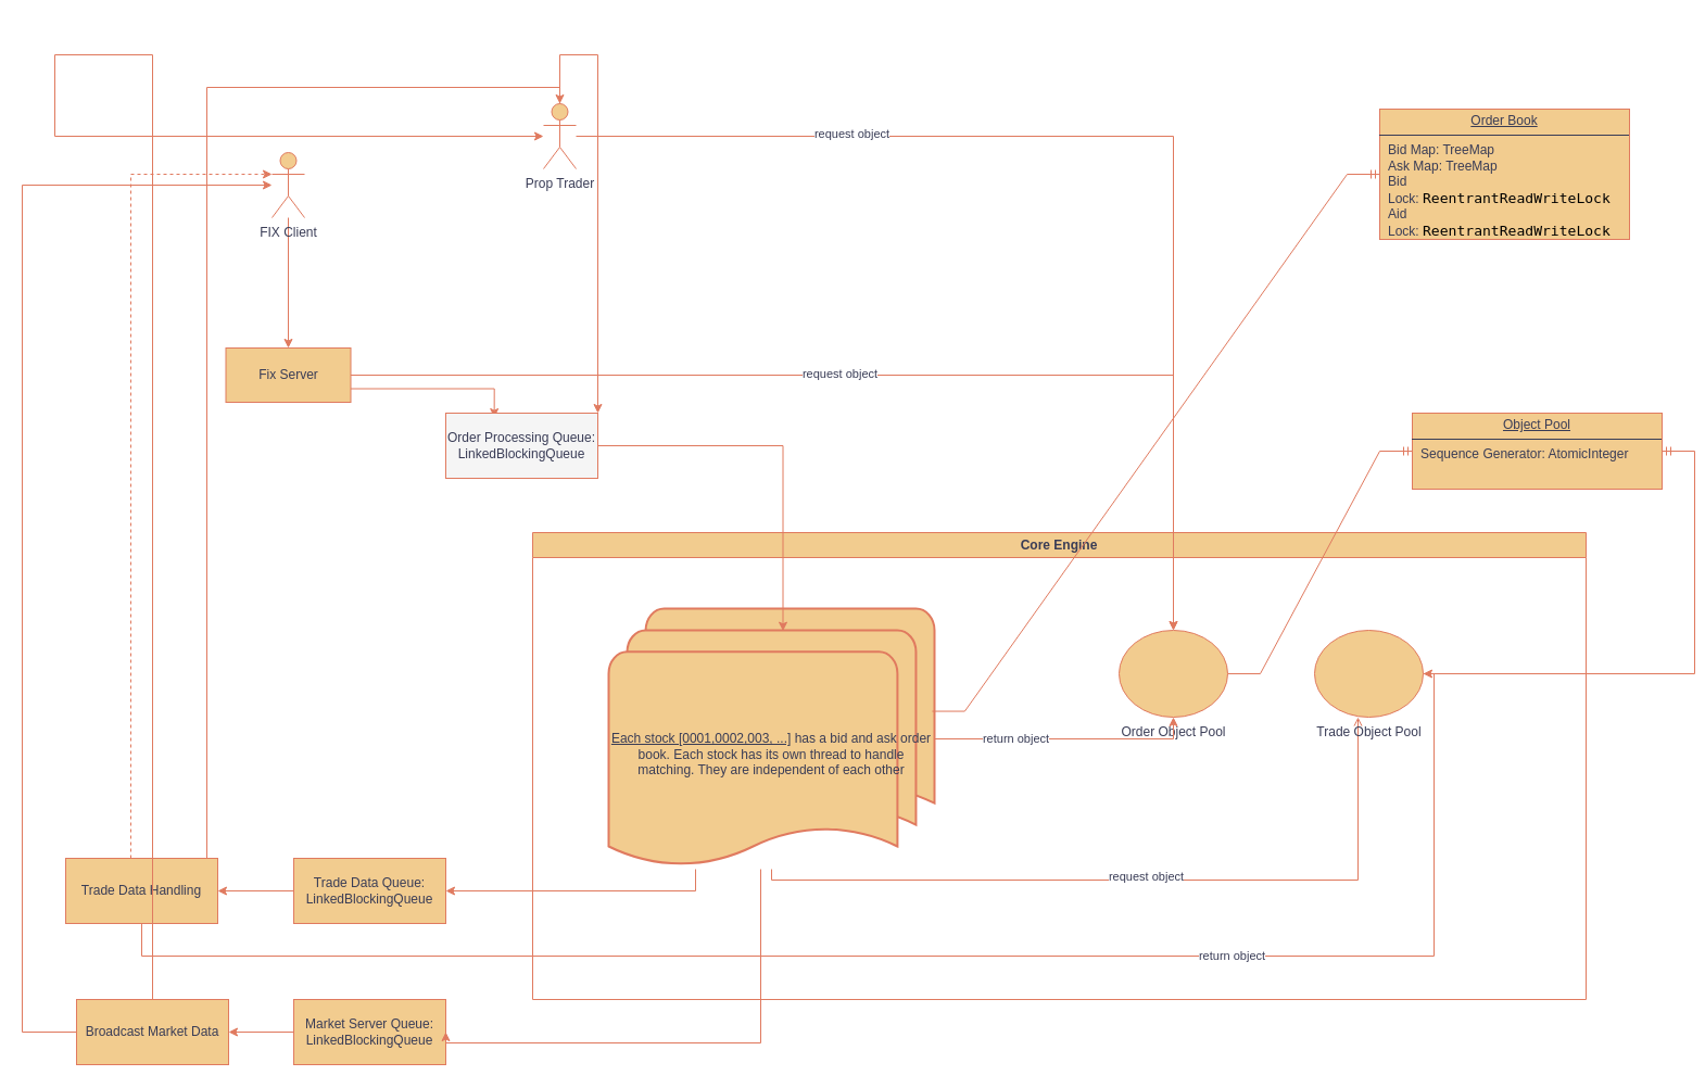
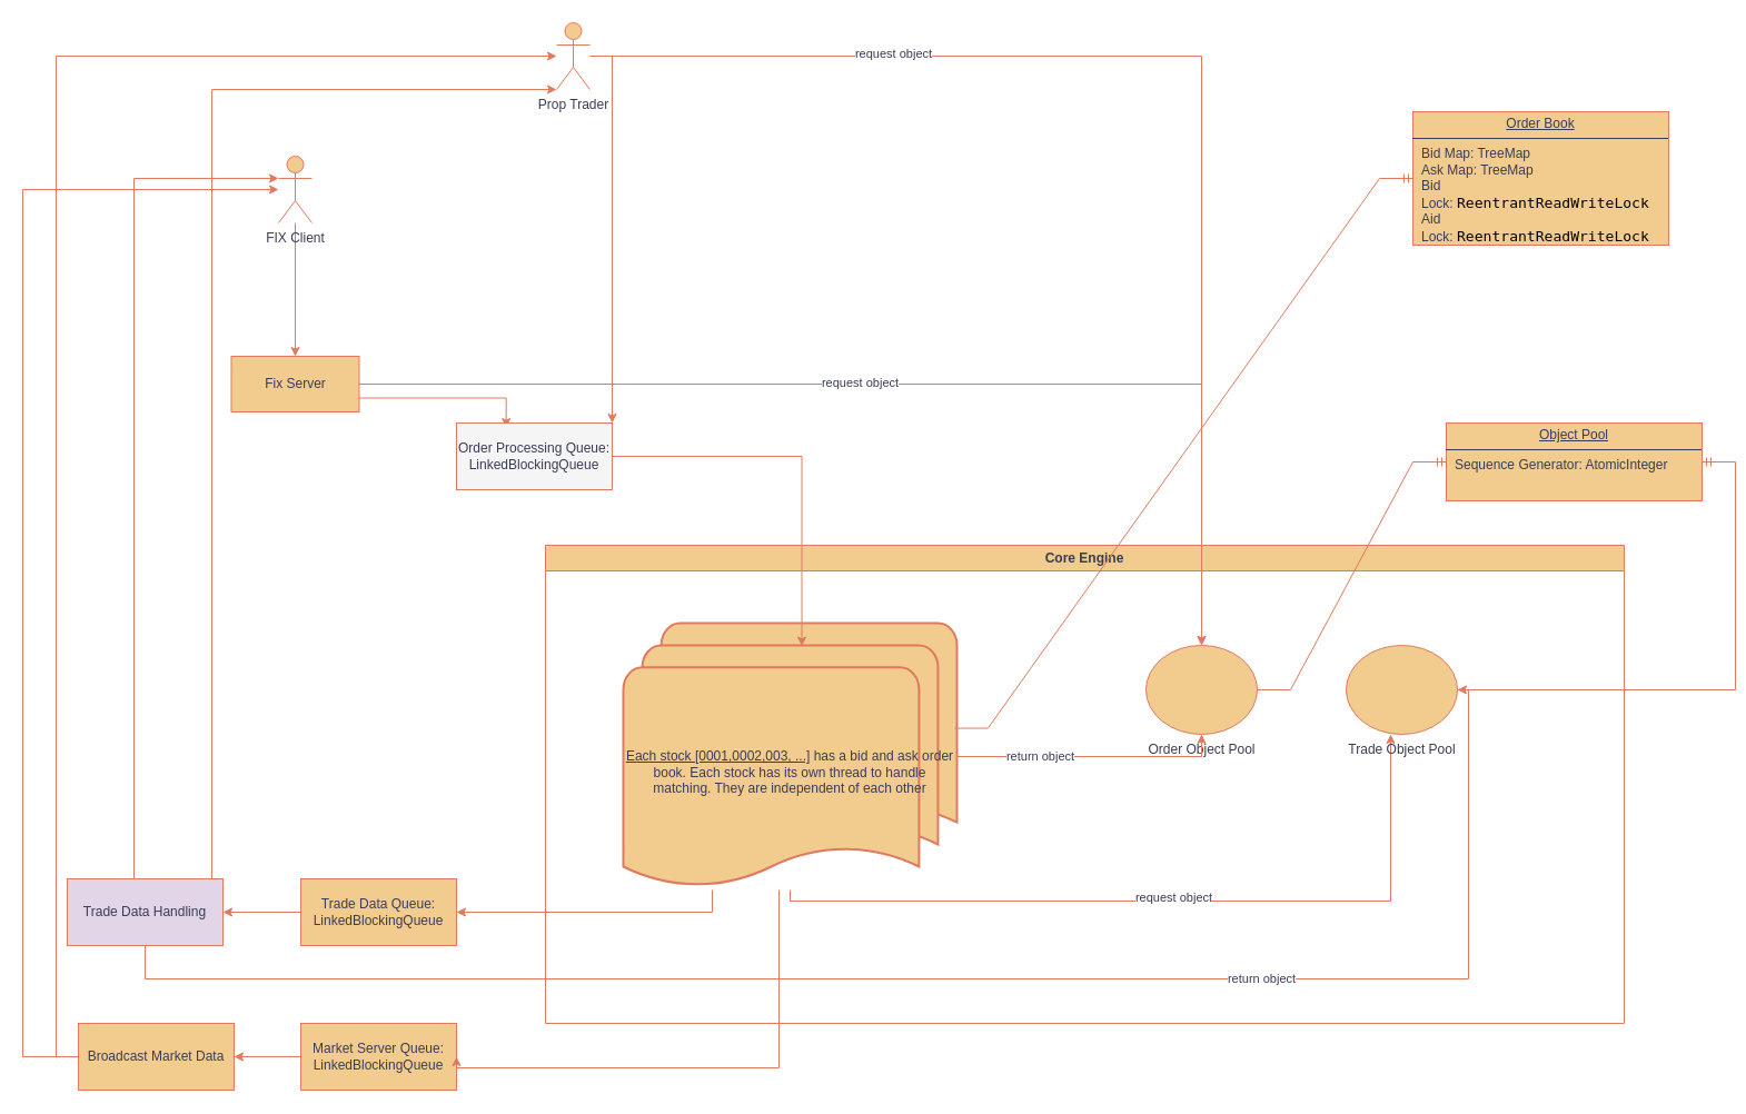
  <mxCell id="0" />
  <mxCell id="1" parent="0" />
  <mxCell id="2" style="edgeStyle=orthogonalEdgeStyle;rounded=0;orthogonalLoop=1;jettySize=auto;html=1;strokeColor=#E07A5F;fontColor=#393C56;fillColor=#F2CC8F;" edge="1" parent="1" source="3" target="8"><mxGeometry relative="1" as="geometry" /></mxCell>
  <mxCell id="3" value="FIX Client" style="shape=umlActor;verticalLabelPosition=bottom;verticalAlign=top;html=1;outlineConnect=0;labelBackgroundColor=none;fillColor=#F2CC8F;strokeColor=#E07A5F;fontColor=#393C56;" vertex="1" parent="1"><mxGeometry x="250" y="140" width="30" height="60" as="geometry" /></mxCell>
- <mxCell id="4" value="Prop Trader" style="shape=umlActor;verticalLabelPosition=bottom;verticalAlign=top;html=1;outlineConnect=0;labelBackgroundColor=none;fillColor=#F2CC8F;strokeColor=#E07A5F;fontColor=#393C56;" vertex="1" parent="1"><mxGeometry x="500" y="95" width="30" height="60" as="geometry" /></mxCell>
+ <mxCell id="4" value="Prop Trader" style="shape=umlActor;verticalLabelPosition=bottom;verticalAlign=top;html=1;outlineConnect=0;labelBackgroundColor=none;fillColor=#F2CC8F;strokeColor=#E07A5F;fontColor=#393C56;" vertex="1" parent="1"><mxGeometry x="500" y="20" width="30" height="60" as="geometry" /></mxCell>
  <mxCell id="5" style="edgeStyle=orthogonalEdgeStyle;rounded=0;orthogonalLoop=1;jettySize=auto;html=1;strokeColor=#E07A5F;fontColor=#393C56;fillColor=#F2CC8F;entryX=0.319;entryY=0.067;entryDx=0;entryDy=0;entryPerimeter=0;exitX=1;exitY=0.75;exitDx=0;exitDy=0;" edge="1" parent="1" source="8" target="9"><mxGeometry relative="1" as="geometry" /></mxCell>
  <mxCell id="6" style="edgeStyle=orthogonalEdgeStyle;rounded=0;orthogonalLoop=1;jettySize=auto;html=1;strokeColor=#E07A5F;fontColor=#393C56;fillColor=#F2CC8F;" edge="1" parent="1" source="8" target="20"><mxGeometry relative="1" as="geometry" /></mxCell>
  <mxCell id="7" value="request object" style="edgeLabel;html=1;align=center;verticalAlign=middle;resizable=0;points=[];strokeColor=#E07A5F;fontColor=#393C56;fillColor=#F2CC8F;" vertex="1" connectable="0" parent="6"><mxGeometry x="-0.093" y="2" relative="1" as="geometry"><mxPoint as="offset" /></mxGeometry></mxCell>
  <mxCell id="8" value="Fix Server" style="rounded=0;whiteSpace=wrap;html=1;strokeColor=#E07A5F;fontColor=#393C56;fillColor=#F2CC8F;" vertex="1" parent="1"><mxGeometry x="207.5" y="320" width="115" height="50" as="geometry" /></mxCell>
  <mxCell id="9" value="Order Processing Queue: LinkedBlockingQueue" style="rounded=0;whiteSpace=wrap;html=1;strokeColor=#E07A5F;fontColor=#393C56;fillColor=#f5f5f5;" vertex="1" parent="1"><mxGeometry x="410" y="380" width="140" height="60" as="geometry" /></mxCell>
  <mxCell id="10" style="edgeStyle=orthogonalEdgeStyle;rounded=0;orthogonalLoop=1;jettySize=auto;html=1;strokeColor=#E07A5F;fontColor=#393C56;fillColor=#F2CC8F;entryX=1;entryY=0;entryDx=0;entryDy=0;" edge="1" parent="1" source="4" target="9"><mxGeometry relative="1" as="geometry"><mxPoint x="520" y="120" as="sourcePoint" /><mxPoint x="420" y="300" as="targetPoint" /><Array as="points"><mxPoint x="550" y="50" /></Array></mxGeometry></mxCell>
  <mxCell id="11" style="edgeStyle=orthogonalEdgeStyle;rounded=0;orthogonalLoop=1;jettySize=auto;html=1;entryX=1;entryY=0.5;entryDx=0;entryDy=0;strokeColor=#E07A5F;fontColor=#393C56;fillColor=#F2CC8F;" edge="1" parent="1" source="12" target="33"><mxGeometry relative="1" as="geometry" /></mxCell>
  <mxCell id="12" value="Market Server Queue: LinkedBlockingQueue" style="rounded=0;whiteSpace=wrap;html=1;strokeColor=#E07A5F;fontColor=#393C56;fillColor=#F2CC8F;" vertex="1" parent="1"><mxGeometry x="270" y="920" width="140" height="60" as="geometry" /></mxCell>
  <mxCell id="13" style="edgeStyle=orthogonalEdgeStyle;rounded=0;orthogonalLoop=1;jettySize=auto;html=1;entryX=1;entryY=0.5;entryDx=0;entryDy=0;strokeColor=#E07A5F;fontColor=#393C56;fillColor=#F2CC8F;" edge="1" parent="1" source="14" target="30"><mxGeometry relative="1" as="geometry" /></mxCell>
  <mxCell id="14" value="Trade Data Queue: LinkedBlockingQueue" style="rounded=0;whiteSpace=wrap;html=1;strokeColor=#E07A5F;fontColor=#393C56;fillColor=#F2CC8F;" vertex="1" parent="1"><mxGeometry x="270" y="790" width="140" height="60" as="geometry" /></mxCell>
  <mxCell id="15" value="Core Engine" style="swimlane;whiteSpace=wrap;html=1;strokeColor=#E07A5F;fontColor=#393C56;fillColor=#F2CC8F;" vertex="1" parent="1"><mxGeometry x="490" y="490" width="970" height="430" as="geometry" /></mxCell>
- <mxCell id="16" style="edgeStyle=orthogonalEdgeStyle;rounded=0;orthogonalLoop=1;jettySize=auto;html=1;strokeColor=#E07A5F;fontColor=#393C56;fillColor=#F2CC8F;endArrow=open;" edge="1" parent="15" source="18" target="19"><mxGeometry relative="1" as="geometry"><Array as="points"><mxPoint x="220" y="320" /><mxPoint x="760" y="320" /></Array></mxGeometry></mxCell>
+ <mxCell id="16" style="edgeStyle=orthogonalEdgeStyle;rounded=0;orthogonalLoop=1;jettySize=auto;html=1;strokeColor=#E07A5F;fontColor=#393C56;fillColor=#F2CC8F;" edge="1" parent="15" source="18" target="19"><mxGeometry relative="1" as="geometry"><Array as="points"><mxPoint x="220" y="320" /><mxPoint x="760" y="320" /></Array></mxGeometry></mxCell>
  <mxCell id="17" value="request object" style="edgeLabel;html=1;align=center;verticalAlign=middle;resizable=0;points=[];strokeColor=#E07A5F;fontColor=#393C56;fillColor=#F2CC8F;" vertex="1" connectable="0" parent="16"><mxGeometry x="0.01" y="4" relative="1" as="geometry"><mxPoint as="offset" /></mxGeometry></mxCell>
  <mxCell id="18" value="&lt;div&gt;&lt;u&gt;&lt;br&gt;&lt;/u&gt;&lt;/div&gt;&lt;u&gt;&lt;div&gt;&lt;u&gt;&lt;br&gt;&lt;/u&gt;&lt;/div&gt;Each stock [0001,0002,003, ...]&lt;/u&gt; has a bid and ask order book. Each stock has its own thread to handle matching. They are independent of each other" style="strokeWidth=2;html=1;shape=mxgraph.flowchart.multi-document;whiteSpace=wrap;strokeColor=#E07A5F;fontColor=#393C56;fillColor=#F2CC8F;" vertex="1" parent="15"><mxGeometry x="70" y="70" width="300" height="240" as="geometry" /></mxCell>
  <mxCell id="19" value="Trade Object Pool" style="verticalLabelPosition=bottom;verticalAlign=top;html=1;shape=mxgraph.flowchart.on-page_reference;strokeColor=#E07A5F;fontColor=#393C56;fillColor=#F2CC8F;" vertex="1" parent="15"><mxGeometry x="720" y="90" width="100" height="80" as="geometry" /></mxCell>
  <mxCell id="20" value="Order Object Pool" style="verticalLabelPosition=bottom;verticalAlign=top;html=1;shape=mxgraph.flowchart.on-page_reference;strokeColor=#E07A5F;fontColor=#393C56;fillColor=#F2CC8F;" vertex="1" parent="15"><mxGeometry x="540" y="90" width="100" height="80" as="geometry" /></mxCell>
  <mxCell id="21" style="edgeStyle=orthogonalEdgeStyle;rounded=0;orthogonalLoop=1;jettySize=auto;html=1;entryX=0.5;entryY=1;entryDx=0;entryDy=0;entryPerimeter=0;strokeColor=#E07A5F;fontColor=#393C56;fillColor=#F2CC8F;" edge="1" parent="15" source="18" target="20"><mxGeometry relative="1" as="geometry" /></mxCell>
  <mxCell id="22" value="return object" style="edgeLabel;html=1;align=center;verticalAlign=middle;resizable=0;points=[];strokeColor=#E07A5F;fontColor=#393C56;fillColor=#F2CC8F;" vertex="1" connectable="0" parent="21"><mxGeometry x="-0.384" y="1" relative="1" as="geometry"><mxPoint as="offset" /></mxGeometry></mxCell>
  <mxCell id="23" style="edgeStyle=orthogonalEdgeStyle;rounded=0;orthogonalLoop=1;jettySize=auto;html=1;entryX=0.535;entryY=0.086;entryDx=0;entryDy=0;entryPerimeter=0;strokeColor=#E07A5F;fontColor=#393C56;fillColor=#F2CC8F;" edge="1" parent="1" source="9" target="18"><mxGeometry relative="1" as="geometry" /></mxCell>
  <mxCell id="24" value="&lt;p style=&quot;margin:0px;margin-top:4px;text-align:center;text-decoration:underline;&quot;&gt;Order Book&lt;/p&gt;&lt;hr size=&quot;1&quot; style=&quot;border-style:solid;&quot;&gt;&lt;p style=&quot;margin:0px;margin-left:8px;&quot;&gt;&lt;span style=&quot;background-color: transparent; color: light-dark(rgb(57, 60, 86), rgb(182, 184, 207));&quot;&gt;Bid Map: TreeMap&lt;/span&gt;&lt;/p&gt;&lt;p style=&quot;margin:0px;margin-left:8px;&quot;&gt;Ask Map: TreeMap&lt;/p&gt;&lt;p style=&quot;margin:0px;margin-left:8px;&quot;&gt;Bid Lock:&amp;nbsp;&lt;span style=&quot;font-family: &amp;quot;JetBrains Mono&amp;quot;, monospace; font-size: 9.8pt;&quot;&gt;&lt;font style=&quot;color: rgb(0, 0, 0);&quot;&gt;ReentrantReadWriteLock&lt;/font&gt;&lt;/span&gt;&lt;/p&gt;&lt;p style=&quot;margin:0px;margin-left:8px;&quot;&gt;Aid Lock:&amp;nbsp;&lt;span style=&quot;font-family: &amp;quot;JetBrains Mono&amp;quot;, monospace; font-size: 9.8pt;&quot;&gt;&lt;font style=&quot;color: rgb(0, 0, 0);&quot;&gt;ReentrantReadWriteLock&lt;/font&gt;&lt;/span&gt;&lt;span style=&quot;font-family: &amp;quot;JetBrains Mono&amp;quot;, monospace; font-size: 9.8pt;&quot;&gt;&lt;font style=&quot;color: rgb(0, 0, 0);&quot;&gt;&lt;/font&gt;&lt;/span&gt;&lt;/p&gt;" style="verticalAlign=top;align=left;overflow=fill;html=1;whiteSpace=wrap;strokeColor=#E07A5F;fontColor=#393C56;fillColor=#F2CC8F;" vertex="1" parent="1"><mxGeometry x="1270" y="100" width="230" height="120" as="geometry" /></mxCell>
  <mxCell id="25" value="" style="edgeStyle=entityRelationEdgeStyle;fontSize=12;html=1;endArrow=ERmandOne;rounded=0;strokeColor=#E07A5F;fontColor=#393C56;fillColor=#F2CC8F;exitX=0.993;exitY=0.394;exitDx=0;exitDy=0;exitPerimeter=0;" edge="1" parent="1" source="18" target="24"><mxGeometry width="100" height="100" relative="1" as="geometry"><mxPoint x="710" y="640" as="sourcePoint" /><mxPoint x="810" y="540" as="targetPoint" /></mxGeometry></mxCell>
  <mxCell id="26" style="edgeStyle=orthogonalEdgeStyle;rounded=0;orthogonalLoop=1;jettySize=auto;html=1;entryX=0.5;entryY=0;entryDx=0;entryDy=0;entryPerimeter=0;strokeColor=#E07A5F;fontColor=#393C56;fillColor=#F2CC8F;" edge="1" parent="1" source="4" target="20"><mxGeometry relative="1" as="geometry" /></mxCell>
  <mxCell id="27" value="request object" style="edgeLabel;html=1;align=center;verticalAlign=middle;resizable=0;points=[];strokeColor=#E07A5F;fontColor=#393C56;fillColor=#F2CC8F;" vertex="1" connectable="0" parent="26"><mxGeometry x="-0.496" y="3" relative="1" as="geometry"><mxPoint as="offset" /></mxGeometry></mxCell>
  <mxCell id="28" style="edgeStyle=orthogonalEdgeStyle;rounded=0;orthogonalLoop=1;jettySize=auto;html=1;strokeColor=#E07A5F;fontColor=#393C56;fillColor=#F2CC8F;entryX=1;entryY=0.5;entryDx=0;entryDy=0;" edge="1" parent="1" source="18" target="14"><mxGeometry relative="1" as="geometry"><mxPoint x="607.5" y="780" as="sourcePoint" /><mxPoint x="320" y="910" as="targetPoint" /><Array as="points"><mxPoint x="640" y="820" /></Array></mxGeometry></mxCell>
  <mxCell id="29" style="edgeStyle=orthogonalEdgeStyle;rounded=0;orthogonalLoop=1;jettySize=auto;html=1;strokeColor=#E07A5F;fontColor=#393C56;fillColor=#F2CC8F;entryX=1;entryY=0.5;entryDx=0;entryDy=0;" edge="1" parent="1" source="18" target="12"><mxGeometry relative="1" as="geometry"><mxPoint x="740" y="1000" as="targetPoint" /><Array as="points"><mxPoint x="700" y="960" /></Array></mxGeometry></mxCell>
- <mxCell id="30" value="Trade Data Handling" style="rounded=0;whiteSpace=wrap;html=1;strokeColor=#E07A5F;fontColor=#393C56;fillColor=#F2CC8F;" vertex="1" parent="1"><mxGeometry x="60" y="790" width="140" height="60" as="geometry" /></mxCell>
+ <mxCell id="30" value="Trade Data Handling" style="rounded=0;whiteSpace=wrap;html=1;strokeColor=#E07A5F;fontColor=#393C56;fillColor=#e1d5e7;" vertex="1" parent="1"><mxGeometry x="60" y="790" width="140" height="60" as="geometry" /></mxCell>
  <mxCell id="31" style="edgeStyle=orthogonalEdgeStyle;rounded=0;orthogonalLoop=1;jettySize=auto;html=1;strokeColor=#E07A5F;fontColor=#393C56;fillColor=#F2CC8F;" edge="1" parent="1" source="33" target="3"><mxGeometry relative="1" as="geometry"><mxPoint x="60" y="160" as="targetPoint" /><Array as="points"><mxPoint x="20" y="170" /></Array></mxGeometry></mxCell>
  <mxCell id="32" style="edgeStyle=orthogonalEdgeStyle;rounded=0;orthogonalLoop=1;jettySize=auto;html=1;strokeColor=#E07A5F;fontColor=#393C56;fillColor=#F2CC8F;" edge="1" parent="1" source="33" target="4"><mxGeometry relative="1" as="geometry"><mxPoint x="350" y="50" as="targetPoint" /><Array as="points"><mxPoint x="50" y="50" /></Array></mxGeometry></mxCell>
  <mxCell id="33" value="Broadcast Market Data" style="rounded=0;whiteSpace=wrap;html=1;strokeColor=#E07A5F;fontColor=#393C56;fillColor=#F2CC8F;" vertex="1" parent="1"><mxGeometry x="70" y="920" width="140" height="60" as="geometry" /></mxCell>
- <mxCell id="34" style="edgeStyle=orthogonalEdgeStyle;rounded=0;orthogonalLoop=1;jettySize=auto;html=1;entryX=0;entryY=0.333;entryDx=0;entryDy=0;entryPerimeter=0;strokeColor=#E07A5F;fontColor=#393C56;fillColor=#F2CC8F;dashed=1;" edge="1" parent="1" source="30" target="3"><mxGeometry relative="1" as="geometry"><Array as="points"><mxPoint x="120" y="160" /></Array></mxGeometry></mxCell>
+ <mxCell id="34" style="edgeStyle=orthogonalEdgeStyle;rounded=0;orthogonalLoop=1;jettySize=auto;html=1;entryX=0;entryY=0.333;entryDx=0;entryDy=0;entryPerimeter=0;strokeColor=#E07A5F;fontColor=#393C56;fillColor=#F2CC8F;" edge="1" parent="1" source="30" target="3"><mxGeometry relative="1" as="geometry"><Array as="points"><mxPoint x="120" y="160" /></Array></mxGeometry></mxCell>
  <mxCell id="35" style="edgeStyle=orthogonalEdgeStyle;rounded=0;orthogonalLoop=1;jettySize=auto;html=1;strokeColor=#E07A5F;fontColor=#393C56;fillColor=#F2CC8F;" edge="1" parent="1" source="30" target="4"><mxGeometry relative="1" as="geometry"><mxPoint x="40" y="740" as="sourcePoint" /><mxPoint x="520" y="-130" as="targetPoint" /><Array as="points"><mxPoint x="190" y="80" /></Array></mxGeometry></mxCell>
  <mxCell id="36" style="edgeStyle=orthogonalEdgeStyle;rounded=0;orthogonalLoop=1;jettySize=auto;html=1;strokeColor=#E07A5F;fontColor=#393C56;fillColor=#F2CC8F;" edge="1" parent="1" source="30" target="19"><mxGeometry relative="1" as="geometry"><Array as="points"><mxPoint x="130" y="880" /><mxPoint x="1320" y="880" /></Array></mxGeometry></mxCell>
  <mxCell id="37" value="return object" style="edgeLabel;html=1;align=center;verticalAlign=middle;resizable=0;points=[];strokeColor=#E07A5F;fontColor=#393C56;fillColor=#F2CC8F;" vertex="1" connectable="0" parent="36"><mxGeometry x="0.386" y="1" relative="1" as="geometry"><mxPoint as="offset" /></mxGeometry></mxCell>
  <mxCell id="38" value="&lt;p style=&quot;margin:0px;margin-top:4px;text-align:center;text-decoration:underline;&quot;&gt;Object Pool&lt;/p&gt;&lt;hr size=&quot;1&quot; style=&quot;border-style:solid;&quot;&gt;&lt;p style=&quot;margin:0px;margin-left:8px;&quot;&gt;Sequence Generator: AtomicInteger&lt;/p&gt;" style="verticalAlign=top;align=left;overflow=fill;html=1;whiteSpace=wrap;strokeColor=#E07A5F;fontColor=#393C56;fillColor=#F2CC8F;" vertex="1" parent="1"><mxGeometry x="1300" y="380" width="230" height="70" as="geometry" /></mxCell>
  <mxCell id="39" value="" style="edgeStyle=entityRelationEdgeStyle;fontSize=12;html=1;endArrow=ERmandOne;rounded=0;strokeColor=#E07A5F;fontColor=#393C56;fillColor=#F2CC8F;entryX=0;entryY=0.5;entryDx=0;entryDy=0;" edge="1" parent="1" source="20" target="38"><mxGeometry width="100" height="100" relative="1" as="geometry"><mxPoint x="1220" y="825" as="sourcePoint" /><mxPoint x="1602" y="320" as="targetPoint" /></mxGeometry></mxCell>
  <mxCell id="40" value="" style="edgeStyle=entityRelationEdgeStyle;fontSize=12;html=1;endArrow=ERmandOne;rounded=0;strokeColor=#E07A5F;fontColor=#393C56;fillColor=#F2CC8F;" edge="1" parent="1" source="19" target="38"><mxGeometry width="100" height="100" relative="1" as="geometry"><mxPoint x="1260" y="655" as="sourcePoint" /><mxPoint x="1400" y="440" as="targetPoint" /></mxGeometry></mxCell>
